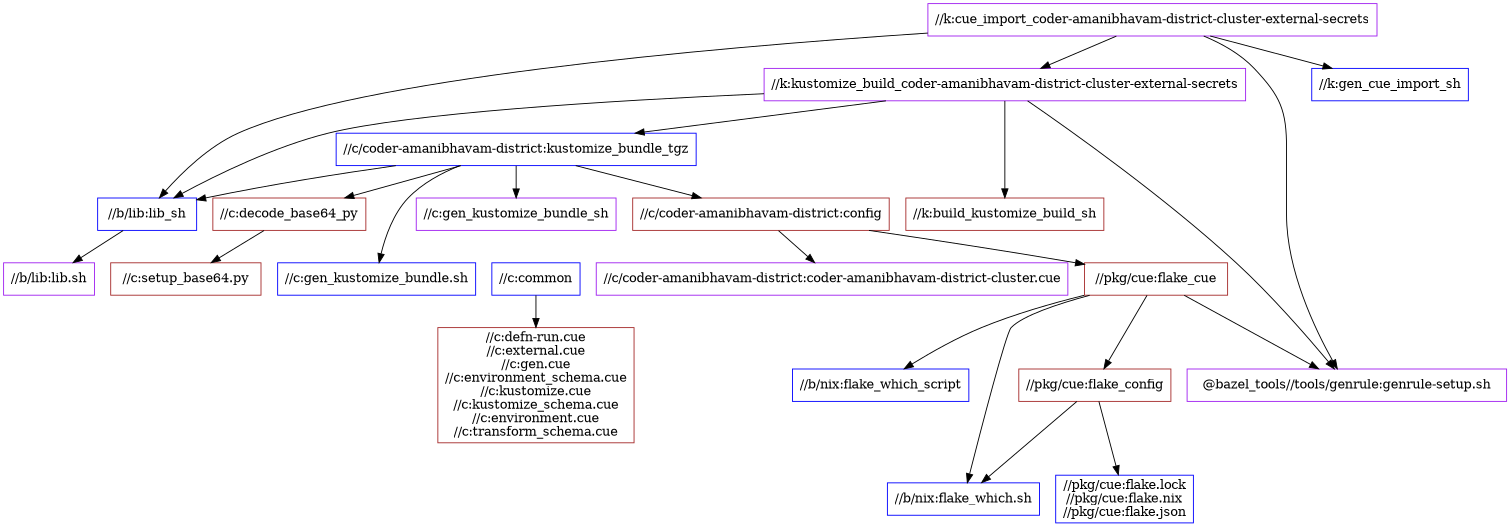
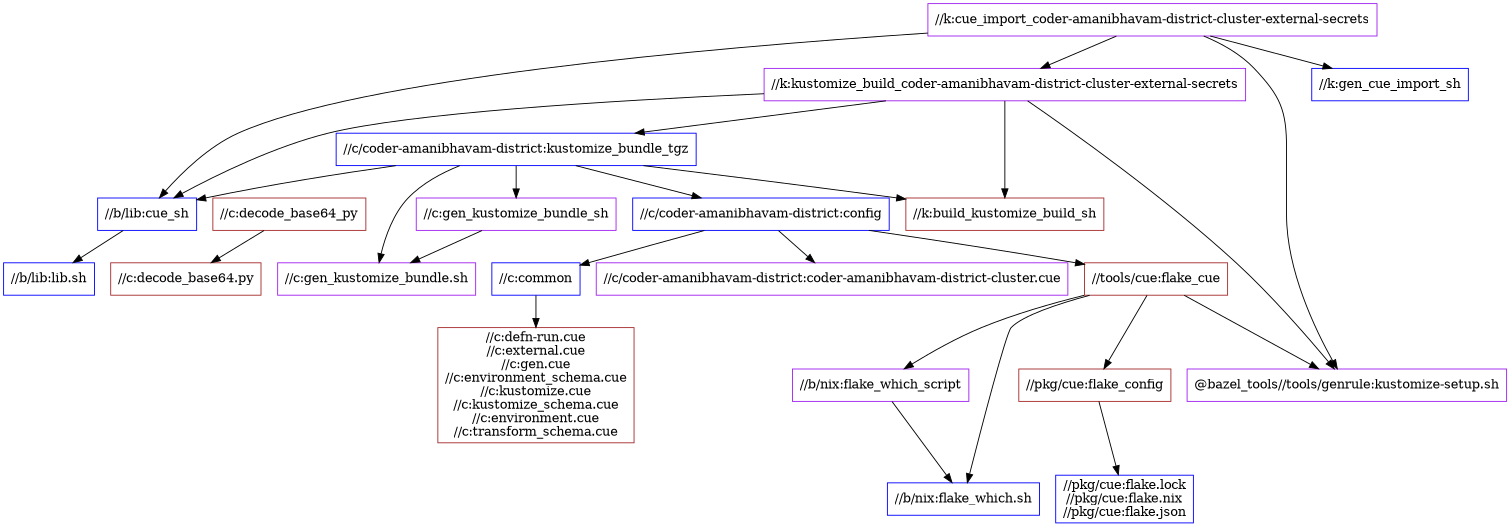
  digraph {
    node [color=blue shape=box]
    "//k:cue_import_coder-amanibhavam-district-cluster-external-secrets" [color=purple]
    "//k:kustomize_build_coder-amanibhavam-district-cluster-external-secrets" [color=purple]
    "//k:gen_cue_import_sh"
-   "//b/lib:lib_sh"
-   "@bazel_tools//tools/genrule:genrule-setup.sh" [color=purple]
+   "//b/lib:lib_sh" [label="//b/lib:cue_sh"]
+   "@bazel_tools//tools/genrule:genrule-setup.sh" [color=purple label="@bazel_tools//tools/genrule:kustomize-setup.sh"]
    n6 [color=brown label="//k:build_kustomize_build_sh"]
    "//c/coder-amanibhavam-district:kustomize_bundle_tgz"
-   "//b/lib:lib.sh" [color=purple]
-   "//c/coder-amanibhavam-district:config" [color=brown]
+   "//b/lib:lib.sh"
+   "//c/coder-amanibhavam-district:config"
    "//c:gen_kustomize_bundle_sh" [color=purple]
    "//c:decode_base64_py" [color=brown]
-   "//c:gen_kustomize_bundle.sh"
-   "//pkg/cue:flake_cue" [color=brown]
+   "//c:gen_kustomize_bundle.sh" [color=purple]
+   "//pkg/cue:flake_cue" [color=brown label="//tools/cue:flake_cue"]
    "//c/coder-amanibhavam-district:coder-amanibhavam-district-cluster.cue" [color=purple]
    "//c:common"
-   "//c:decode_base64.py" [color=brown label="//c:setup_base64.py"]
+   "//c:decode_base64.py" [color=brown]
    "//pkg/cue:flake_config" [color=brown]
-   "//b/nix:flake_which_script"
+   "//b/nix:flake_which_script" [color=purple]
    "//b/nix:flake_which.sh"
    "//c:defn-run.cue\n//c:external.cue\n//c:gen.cue\n//c:environment_schema.cue\n//c:kustomize.cue\n//c:kustomize_schema.cue\n//c:environment.cue\n//c:transform_schema.cue" [color=brown]
    "//pkg/cue:flake.lock\n//pkg/cue:flake.nix\n//pkg/cue:flake.json"
    "//k:cue_import_coder-amanibhavam-district-cluster-external-secrets" -> "//k:kustomize_build_coder-amanibhavam-district-cluster-external-secrets"
    "//k:cue_import_coder-amanibhavam-district-cluster-external-secrets" -> "//k:gen_cue_import_sh"
    "//k:cue_import_coder-amanibhavam-district-cluster-external-secrets" -> "//b/lib:lib_sh"
    "//k:cue_import_coder-amanibhavam-district-cluster-external-secrets" -> "@bazel_tools//tools/genrule:genrule-setup.sh"
    "//k:kustomize_build_coder-amanibhavam-district-cluster-external-secrets" -> "//b/lib:lib_sh"
    "//k:kustomize_build_coder-amanibhavam-district-cluster-external-secrets" -> "@bazel_tools//tools/genrule:genrule-setup.sh"
    "//k:kustomize_build_coder-amanibhavam-district-cluster-external-secrets" -> n6
    "//k:kustomize_build_coder-amanibhavam-district-cluster-external-secrets" -> "//c/coder-amanibhavam-district:kustomize_bundle_tgz"
    "//b/lib:lib_sh" -> "//b/lib:lib.sh"
    "//c/coder-amanibhavam-district:kustomize_bundle_tgz" -> "//b/lib:lib_sh"
    "//c/coder-amanibhavam-district:kustomize_bundle_tgz" -> "//c/coder-amanibhavam-district:config"
    "//c/coder-amanibhavam-district:kustomize_bundle_tgz" -> "//c:gen_kustomize_bundle_sh"
-   "//c/coder-amanibhavam-district:kustomize_bundle_tgz" -> "//c:decode_base64_py"
+   "//c/coder-amanibhavam-district:kustomize_bundle_tgz" -> n6
    "//c/coder-amanibhavam-district:kustomize_bundle_tgz" -> "//c:gen_kustomize_bundle.sh"
    "//c/coder-amanibhavam-district:config" -> "//pkg/cue:flake_cue"
    "//c/coder-amanibhavam-district:config" -> "//c/coder-amanibhavam-district:coder-amanibhavam-district-cluster.cue"
+   "//c/coder-amanibhavam-district:config" -> "//c:common"
+   "//c:gen_kustomize_bundle_sh" -> "//c:gen_kustomize_bundle.sh"
    "//c:decode_base64_py" -> "//c:decode_base64.py"
    "//pkg/cue:flake_cue" -> "@bazel_tools//tools/genrule:genrule-setup.sh"
    "//pkg/cue:flake_cue" -> "//pkg/cue:flake_config"
    "//pkg/cue:flake_cue" -> "//b/nix:flake_which_script"
    "//pkg/cue:flake_cue" -> "//b/nix:flake_which.sh"
    "//c:common" -> "//c:defn-run.cue\n//c:external.cue\n//c:gen.cue\n//c:environment_schema.cue\n//c:kustomize.cue\n//c:kustomize_schema.cue\n//c:environment.cue\n//c:transform_schema.cue"
    "//pkg/cue:flake_config" -> "//pkg/cue:flake.lock\n//pkg/cue:flake.nix\n//pkg/cue:flake.json"
-   "//pkg/cue:flake_config" -> "//b/nix:flake_which.sh"
+   "//b/nix:flake_which_script" -> "//b/nix:flake_which.sh"
  }
